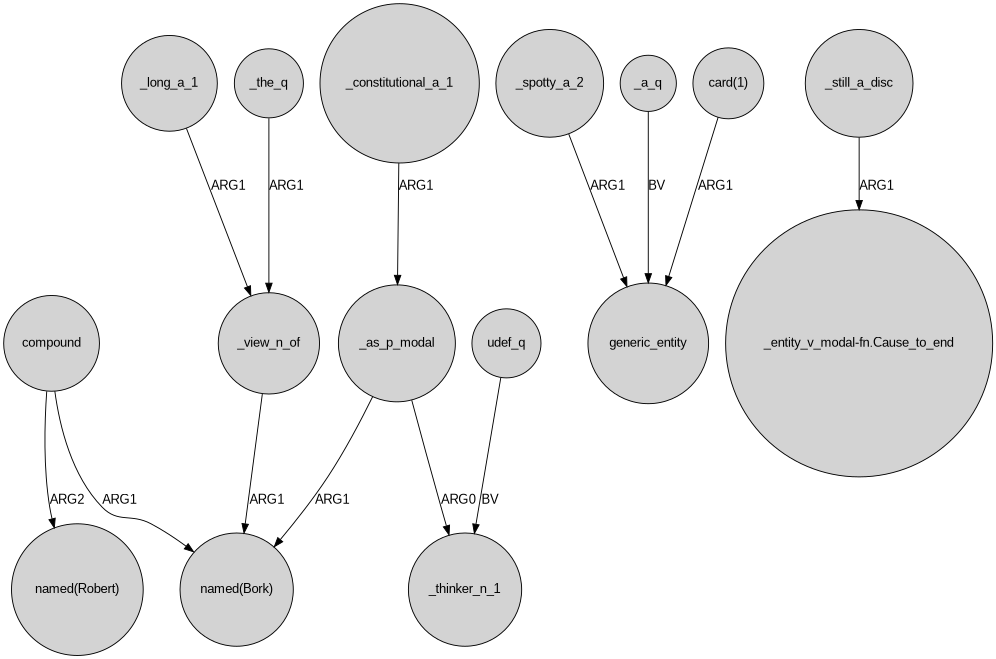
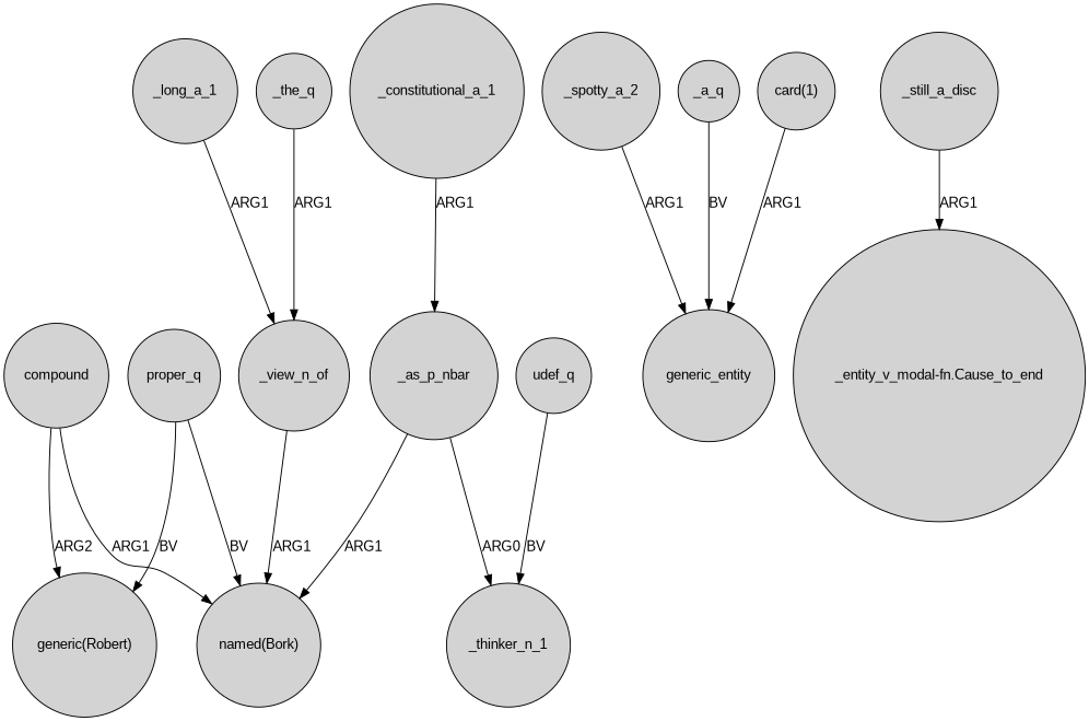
  digraph {
    fontname="Liberation Sans"
    node [fontname="Liberation Sans" shape=circle style=filled]
    edge [fontname="Liberation Sans"]
-   "named(Robert)"
+   proper_q
+   "named(Robert)" [label="generic(Robert)"]
    "named(Bork)"
-   _as_p_nbar [label=_as_p_modal]
+   _as_p_nbar
    _thinker_n_1
    compound
    n7 [label=_spotty_a_2]
    generic_entity
    _a_q
    "card(1)"
    _long_a_1
    _view_n_of
    _the_q
    n14 [label="_entity_v_modal-fn.Cause_to_end"]
    _still_a_disc
    _constitutional_a_1
    udef_q
+   proper_q -> "named(Robert)" [label=BV]
+   proper_q -> "named(Bork)" [label=BV]
    _as_p_nbar -> "named(Bork)" [label=ARG1]
    _as_p_nbar -> _thinker_n_1 [label=ARG0]
    compound -> "named(Robert)" [label=ARG2]
    compound -> "named(Bork)" [label=ARG1]
    n7 -> generic_entity [label=ARG1]
    _a_q -> generic_entity [label=BV]
    "card(1)" -> generic_entity [label=ARG1]
    _long_a_1 -> _view_n_of [label=ARG1]
    _view_n_of -> "named(Bork)" [label=ARG1]
    _the_q -> _view_n_of [label=ARG1]
    _still_a_disc -> n14 [label=ARG1]
    _constitutional_a_1 -> _as_p_nbar [label=ARG1]
    udef_q -> _thinker_n_1 [label=BV]
  }
